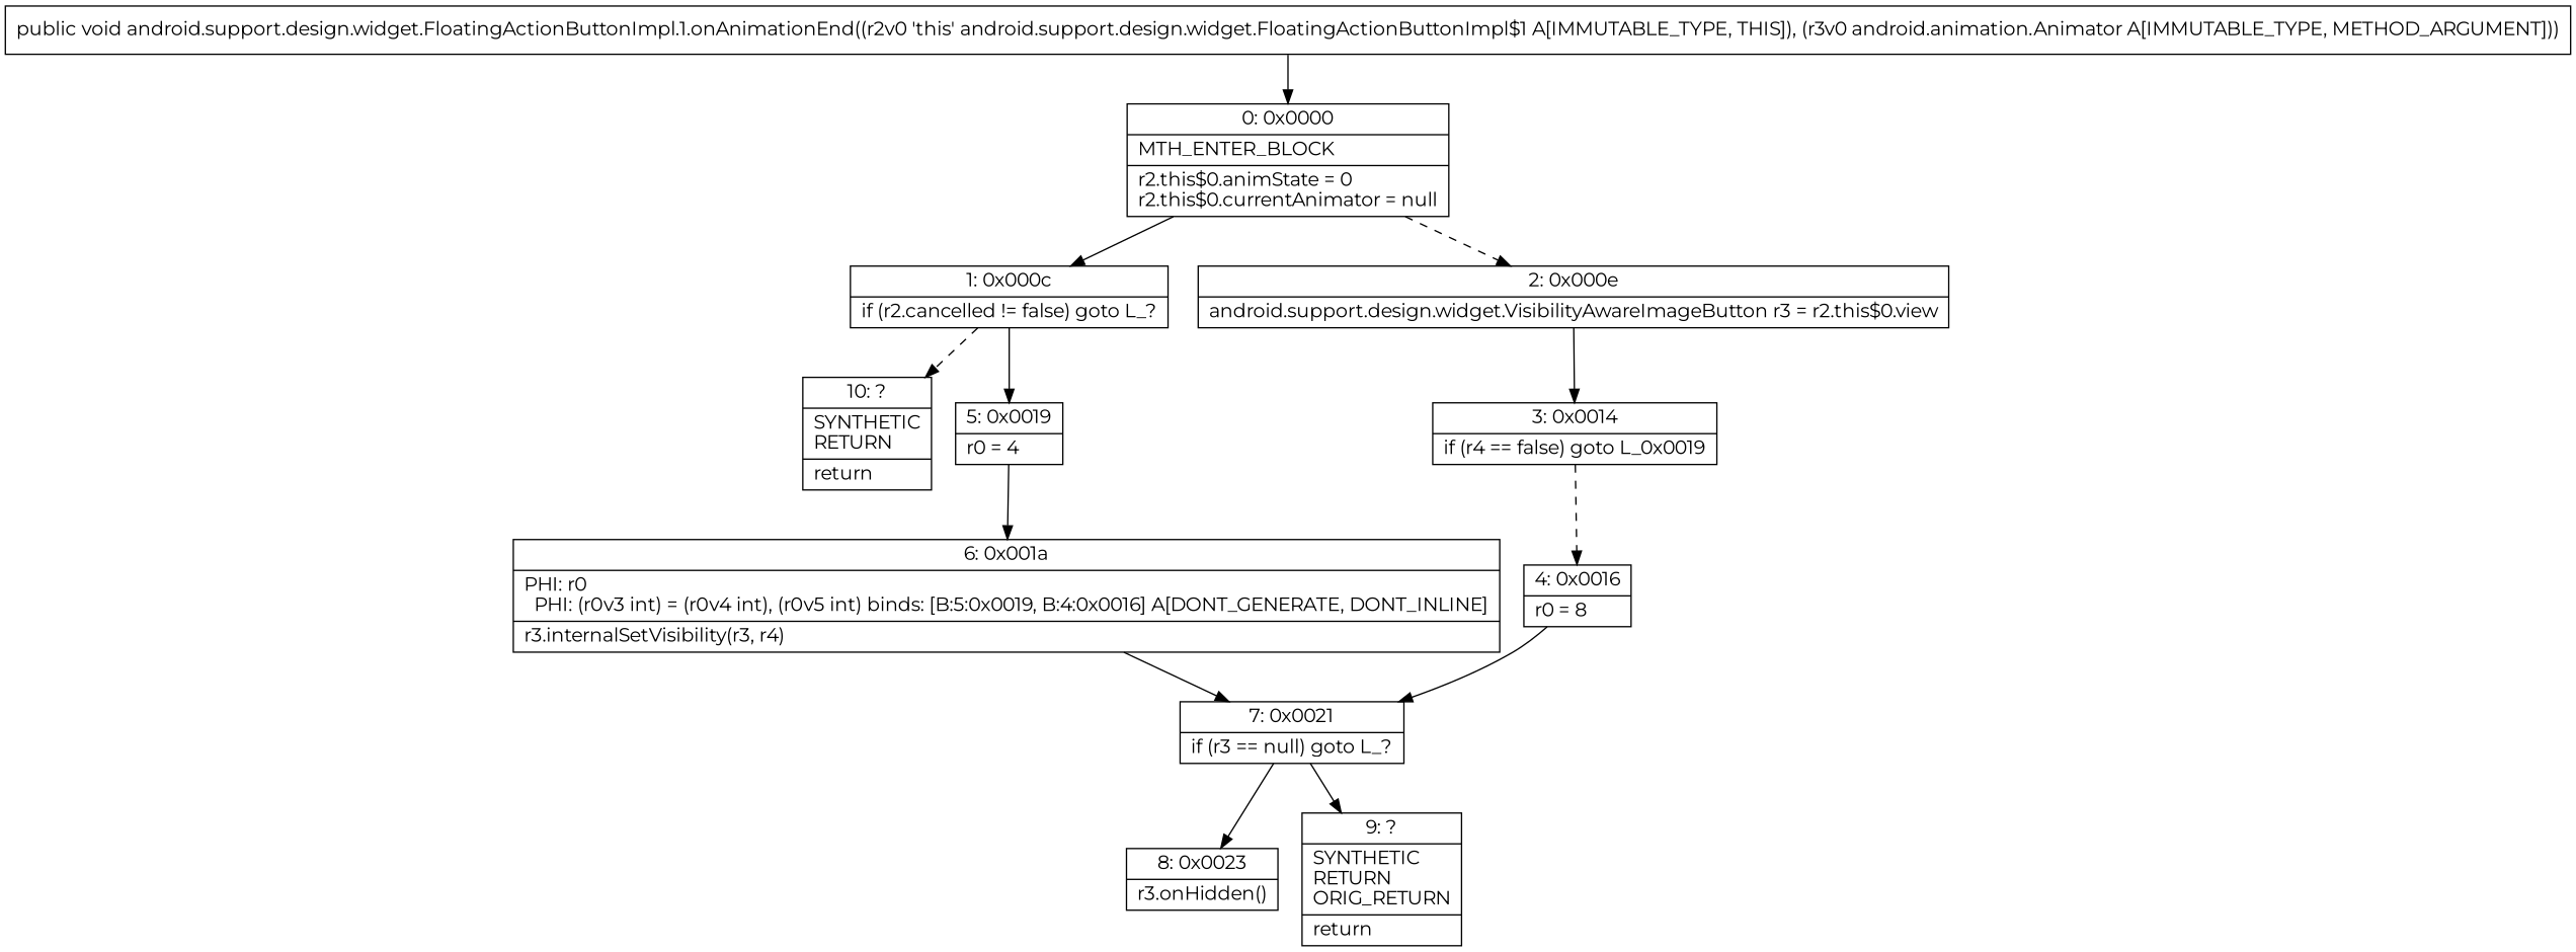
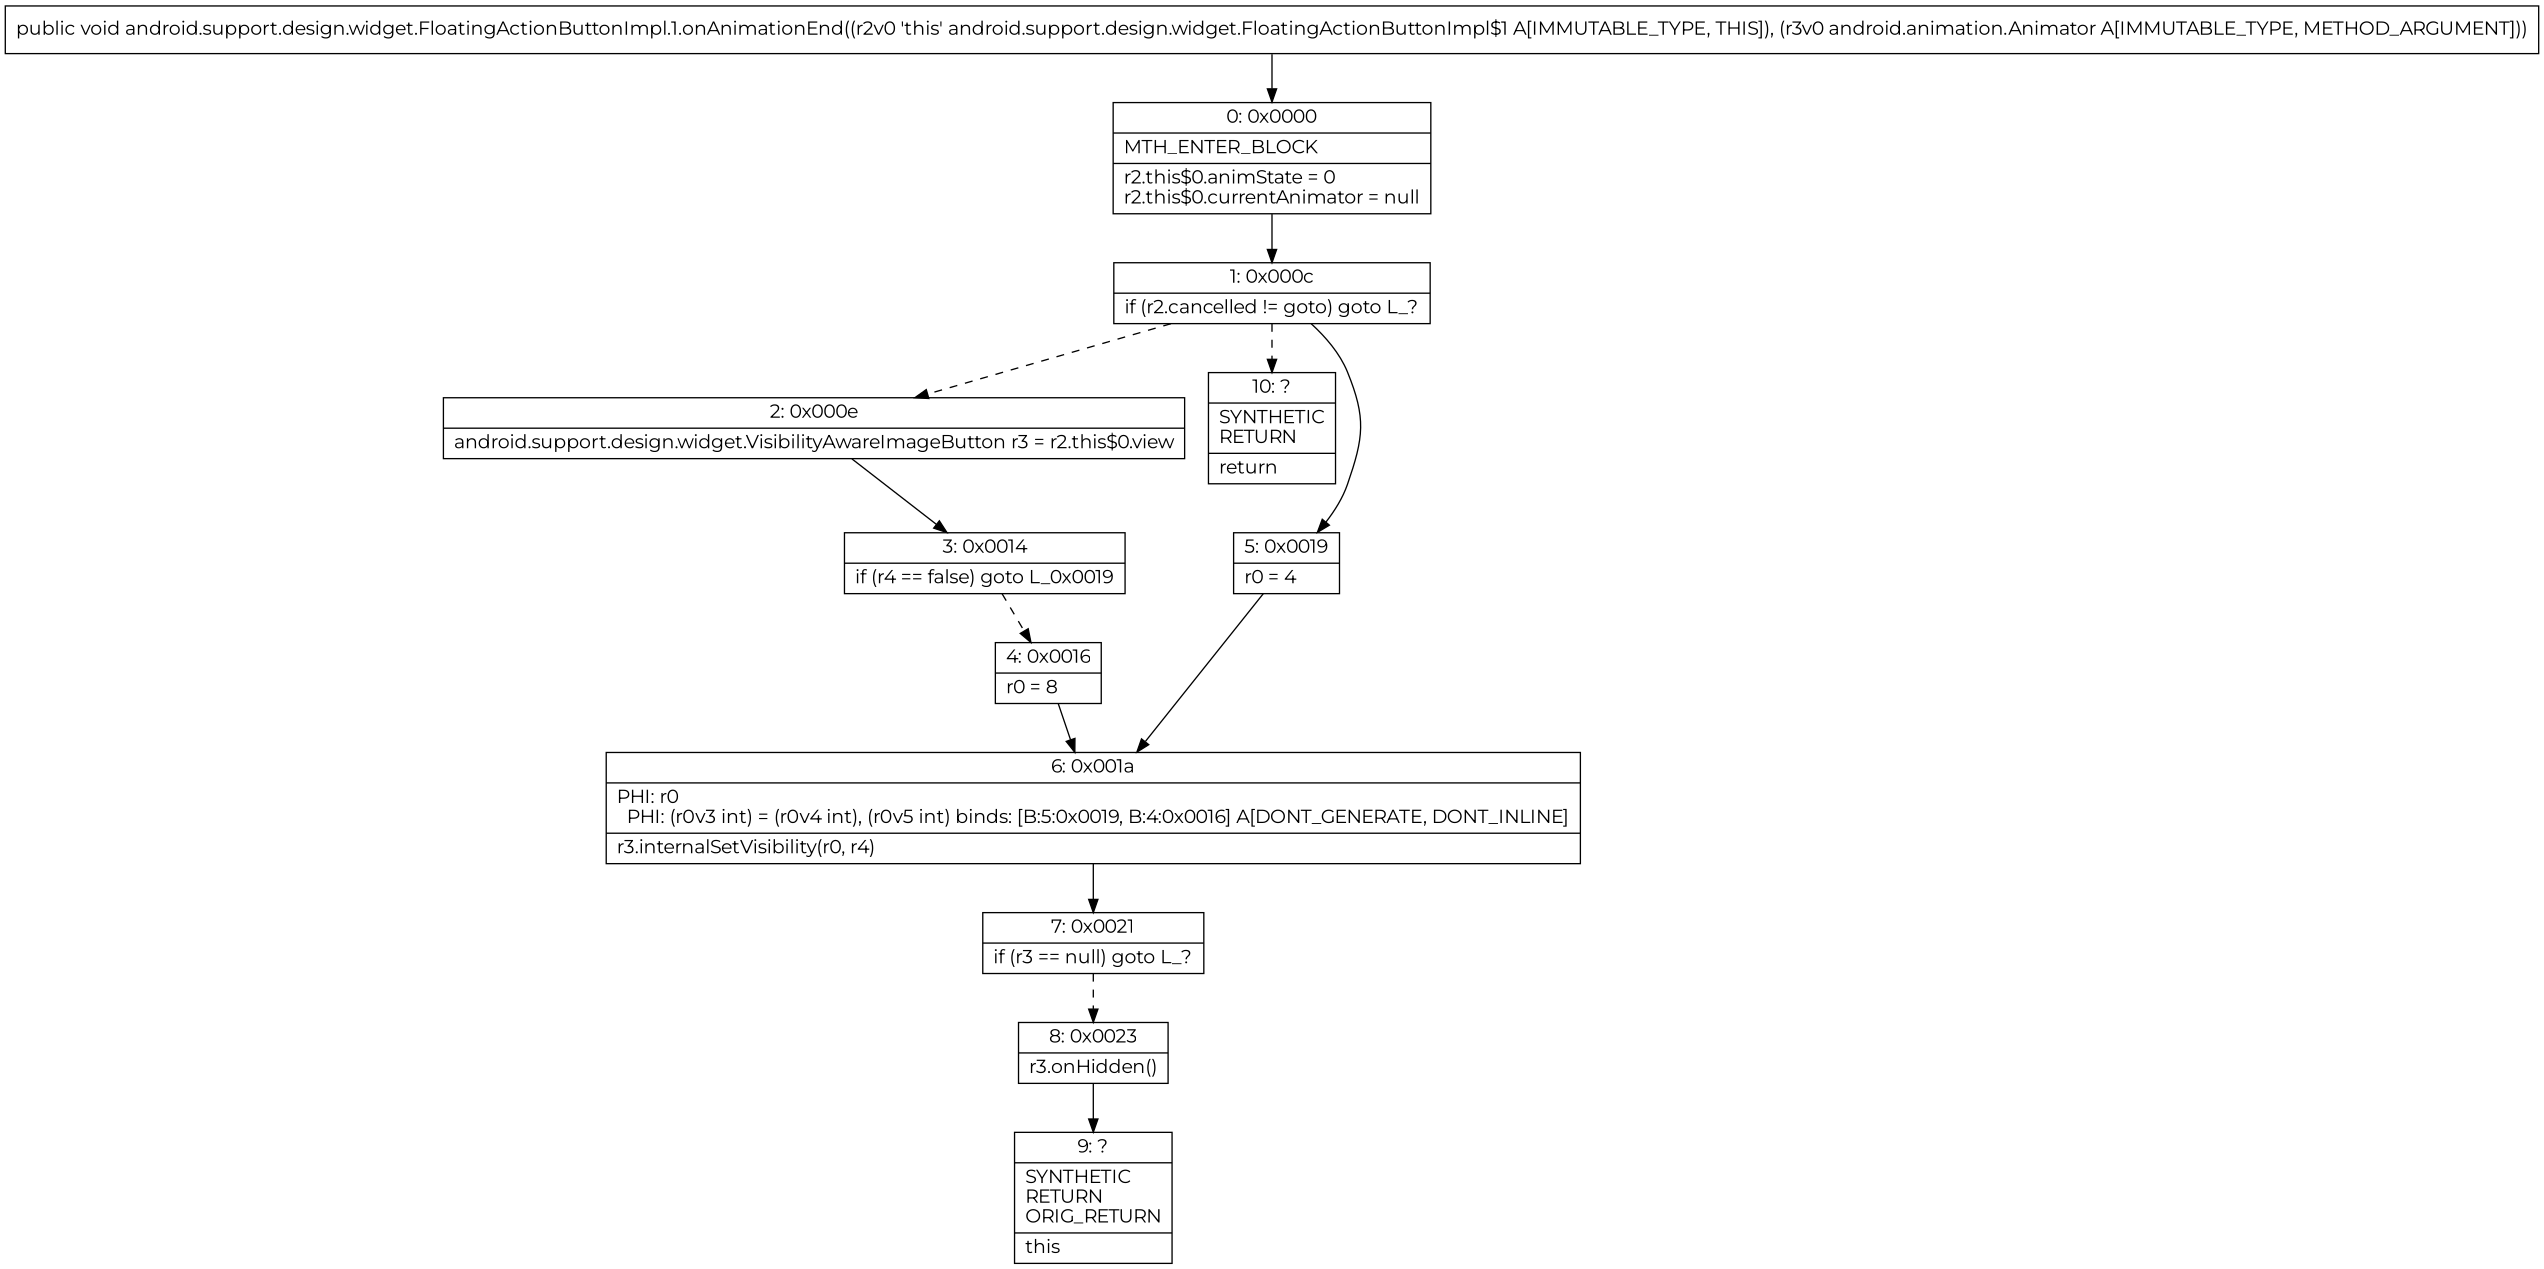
  digraph {
    fontname=Montserrat
    node [fontname=Montserrat shape=record]
    edge [fontname=Montserrat]
    n1 [label="{0\:\ 0x0000|MTH_ENTER_BLOCK\l|r2.this$0.animState = 0\lr2.this$0.currentAnimator = null\l}"]
-   n2 [label="{1\:\ 0x000c|if (r2.cancelled != false) goto L_?\l}"]
+   n2 [label="{1\:\ 0x000c|if (r2.cancelled != goto) goto L_?\l}"]
    n3 [label="{2\:\ 0x000e|android.support.design.widget.VisibilityAwareImageButton r3 = r2.this$0.view\l}"]
    n4 [label="{10\:\ ?|SYNTHETIC\lRETURN\l|return\l}"]
    n5 [label="{5\:\ 0x0019|r0 = 4\l}"]
    n6 [label="{3\:\ 0x0014|if (r4 == false) goto L_0x0019\l}"]
    n7 [label="{4\:\ 0x0016|r0 = 8\l}"]
-   n8 [label="{6\:\ 0x001a|PHI: r0 \l  PHI: (r0v3 int) = (r0v4 int), (r0v5 int) binds: [B:5:0x0019, B:4:0x0016] A[DONT_GENERATE, DONT_INLINE]\l|r3.internalSetVisibility(r3, r4)\l}"]
+   n8 [label="{6\:\ 0x001a|PHI: r0 \l  PHI: (r0v3 int) = (r0v4 int), (r0v5 int) binds: [B:5:0x0019, B:4:0x0016] A[DONT_GENERATE, DONT_INLINE]\l|r3.internalSetVisibility(r0, r4)\l}"]
    n9 [label="{7\:\ 0x0021|if (r3 == null) goto L_?\l}"]
    n10 [label="{8\:\ 0x0023|r3.onHidden()\l}"]
-   n11 [label="{9\:\ ?|SYNTHETIC\lRETURN\lORIG_RETURN\l|return\l}"]
+   n11 [label="{9\:\ ?|SYNTHETIC\lRETURN\lORIG_RETURN\l|this\l}"]
    n12 [label="{public void android.support.design.widget.FloatingActionButtonImpl.1.onAnimationEnd((r2v0 'this' android.support.design.widget.FloatingActionButtonImpl$1 A[IMMUTABLE_TYPE, THIS]), (r3v0 android.animation.Animator A[IMMUTABLE_TYPE, METHOD_ARGUMENT])) }"]
    n1 -> n2
-   n1 -> n3 [style=dashed]
+   n2 -> n3 [style=dashed]
    n2 -> n4 [style=dashed]
    n2 -> n5
    n3 -> n6
    n5 -> n8
    n6 -> n7 [style=dashed]
-   n7 -> n9
+   n7 -> n8
    n8 -> n9
-   n9 -> n10 [style=solid]
-   n9 -> n11
+   n9 -> n10 [style=dashed]
+   n10 -> n11
    n12 -> n1
  }
